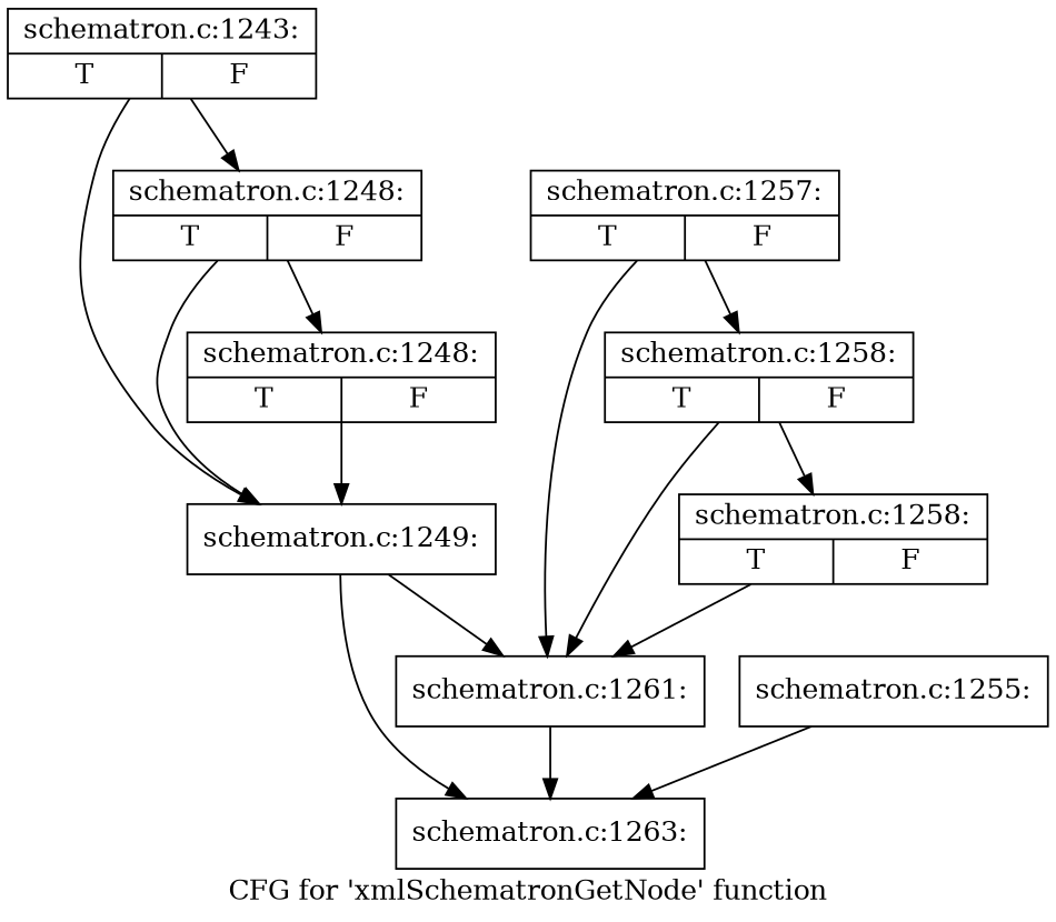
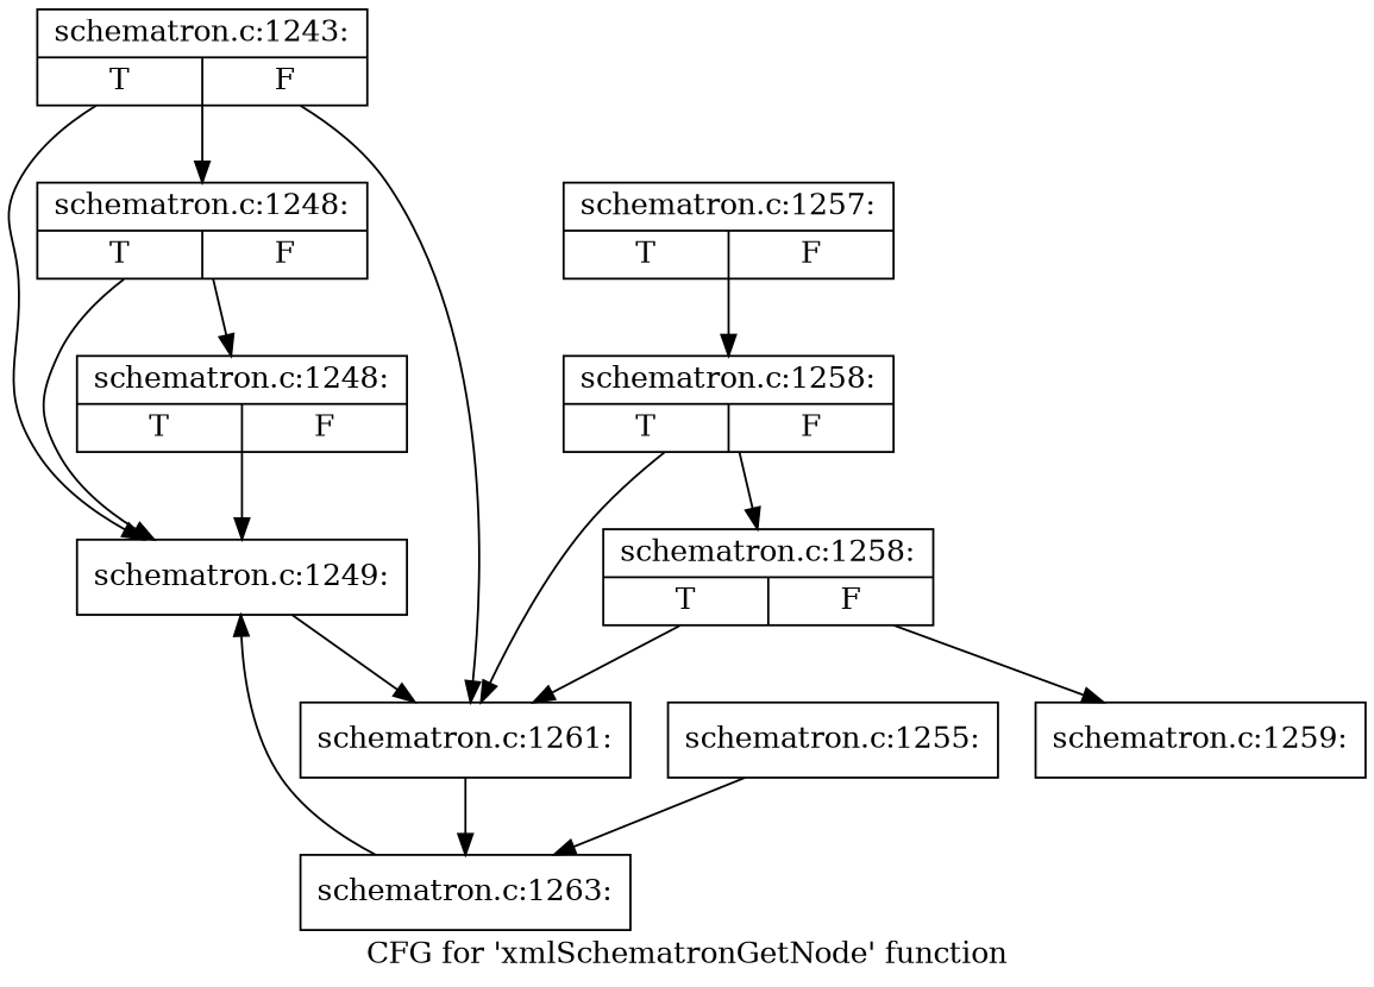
  digraph {
    label="CFG for 'xmlSchematronGetNode' function"
    node [shape=record]
    n1 [label="{schematron.c:1243:|{<s0>T|<s1>F}}"]
    n2 [label="{schematron.c:1249:}"]
    n3 [label="{schematron.c:1248:|{<s0>T|<s1>F}}"]
    n4 [label="{schematron.c:1263:}"]
    n5 [label="{schematron.c:1261:}"]
    n6 [label="{schematron.c:1248:|{<s0>T|<s1>F}}"]
    n7 [label="{schematron.c:1255:}"]
    n8 [label="{schematron.c:1257:|{<s0>T|<s1>F}}"]
    n9 [label="{schematron.c:1258:|{<s0>T|<s1>F}}"]
    n10 [label="{schematron.c:1258:|{<s0>T|<s1>F}}"]
+   n11 [label="{schematron.c:1259:}"]
    n1 -> n2
    n1 -> n3
-   n2 -> n4
+   n4 -> n2
    n2 -> n5
    n3 -> n2
    n3 -> n6
    n5 -> n4
    n6 -> n2
    n7 -> n4
-   n8 -> n5
+   n1 -> n5
    n8 -> n9
    n9 -> n5
    n9 -> n10
    n10 -> n5
+   n10 -> n11
  }
